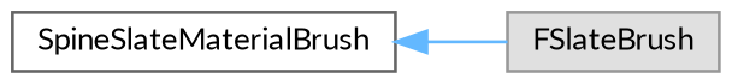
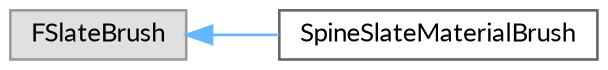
  digraph {
    rankdir=LR
    fontname=Lato
    node [fontname=Lato fontsize=10 shape=box style=filled]
    n1 [color=grey60 fillcolor="#E0E0E0" height=0.2 label=FSlateBrush width=0.4]
    n2 [color=grey40 fillcolor=white height=0.2 label=SpineSlateMaterialBrush width=0.4]
-   n2 -> n1 [color=steelblue1 dir=back fontname=Lato fontsize=10 labelfontname=Helvetica labelfontsize=10 style=solid]
+   n1 -> n2 [color=steelblue1 dir=back fontname=Lato fontsize=10 labelfontname=Helvetica labelfontsize=10 style=solid]
  }
